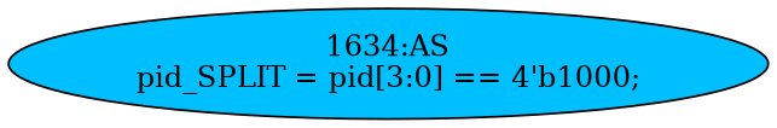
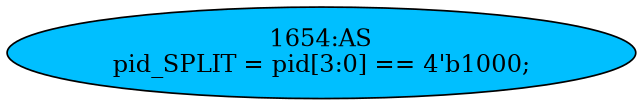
  strict digraph {
-   n1 [ast="<pyverilog.vparser.ast.Assign object at 0x7f13b55d4b90>" def_var="['pid_SPLIT']" fillcolor=deepskyblue label="1634:AS\npid_SPLIT = pid[3:0] == 4'b1000;" statements="[]" style=filled typ=Assign use_var="['pid']"]
+   n1 [ast="<pyverilog.vparser.ast.Assign object at 0x7f13b55d4b90>" def_var="['pid_SPLIT']" fillcolor=deepskyblue label="1654:AS\npid_SPLIT = pid[3:0] == 4'b1000;" statements="[]" style=filled typ=Assign use_var="['pid']"]
  }
